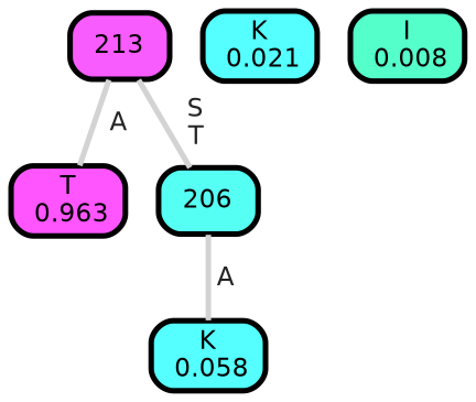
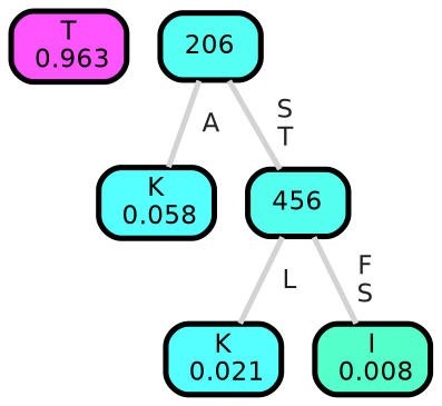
  graph {
    ranksep="0 equally"
    splines=straight
    node [color=black fillcolor="#55ffff" fontcolor=black fontname=helvetica penwidth=3 shape=box style="filled, rounded"]
    edge [color=lightgray fontcolor=grey14 fontname=helvetica fontweight=bold penwidth=3]
    n1 [fillcolor="#ff55ff" label="T\n 0.963"]
-   n2 [fillcolor="#f85bfe" label=213]
    n3 [fillcolor="#55fff3" label=206]
    n4 [label="K\n 0.058"]
+   n5 [fillcolor="#55fff0" label=456]
    n6 [label="K\n 0.021"]
    n7 [fillcolor="#55ffca" label="I\n 0.008"]
    subgraph sub_1 {
      rank=same
    }
-   n2 -- n1 [label=" A"]
-   n2 -- n3 [label=" S\n T"]
    n3 -- n4 [label=" A"]
+   n3 -- n5 [label=" S\n T"]
+   n5 -- n6 [label=" L"]
+   n5 -- n7 [label=" F\n S"]
  }
